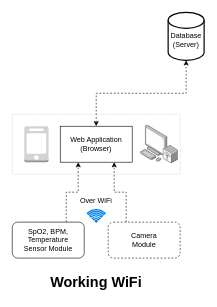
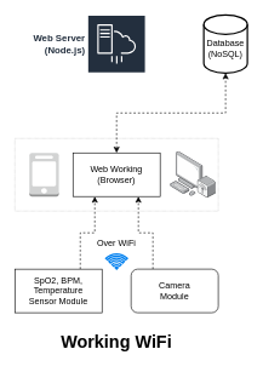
  <mxCell id="0" />
  <mxCell id="1" parent="0" />
  <mxCell id="2" value="" style="rounded=0;whiteSpace=wrap;html=1;labelBackgroundColor=none;strokeColor=#C7C7C7;dashed=1;fillColor=none;dashPattern=1 1;" vertex="1" parent="1"><mxGeometry x="20" y="190" width="280" height="100" as="geometry" /></mxCell>
  <mxCell id="3" style="edgeStyle=orthogonalEdgeStyle;rounded=0;orthogonalLoop=1;jettySize=auto;html=1;exitX=0.75;exitY=0;exitDx=0;exitDy=0;entryX=0.25;entryY=1;entryDx=0;entryDy=0;dashed=1;" edge="1" parent="1" source="4" target="8"><mxGeometry relative="1" as="geometry"><Array as="points"><mxPoint x="110" y="320" /><mxPoint x="130" y="320" /></Array></mxGeometry></mxCell>
- <mxCell id="4" value="SpO2, BPM, Temperature&lt;br&gt;Sensor Module" style="rounded=1;whiteSpace=wrap;html=1;" vertex="1" parent="1"><mxGeometry x="20" y="370" width="120" height="60" as="geometry" /></mxCell>
+ <mxCell id="4" value="SpO2, BPM, Temperature&lt;br&gt;Sensor Module" style="whiteSpace=wrap;html=1;rounded=0;" vertex="1" parent="1"><mxGeometry x="20" y="370" width="120" height="60" as="geometry" /></mxCell>
  <mxCell id="5" style="edgeStyle=orthogonalEdgeStyle;rounded=0;orthogonalLoop=1;jettySize=auto;html=1;exitX=0.25;exitY=0;exitDx=0;exitDy=0;entryX=0.75;entryY=1;entryDx=0;entryDy=0;dashed=1;" edge="1" parent="1" source="6" target="8"><mxGeometry relative="1" as="geometry"><Array as="points"><mxPoint x="210" y="320" /><mxPoint x="190" y="320" /></Array></mxGeometry></mxCell>
- <mxCell id="6" value="Camera&lt;br&gt;Module" style="rounded=1;whiteSpace=wrap;html=1;dashed=1;" vertex="1" parent="1"><mxGeometry x="180" y="370" width="120" height="60" as="geometry" /></mxCell>
+ <mxCell id="6" value="Camera&lt;br&gt;Module" style="rounded=1;whiteSpace=wrap;html=1;" vertex="1" parent="1"><mxGeometry x="180" y="370" width="120" height="60" as="geometry" /></mxCell>
  <mxCell id="7" style="edgeStyle=orthogonalEdgeStyle;rounded=0;orthogonalLoop=1;jettySize=auto;html=1;exitX=0.5;exitY=0;exitDx=0;exitDy=0;startArrow=classic;startFill=1;dashed=1;" edge="1" parent="1" source="8" target="9"><mxGeometry relative="1" as="geometry"><mxPoint x="160" y="90" as="targetPoint" /></mxGeometry></mxCell>
- <mxCell id="8" value="Web Application&lt;br&gt;(Browser)" style="rounded=0;whiteSpace=wrap;html=1;" vertex="1" parent="1"><mxGeometry x="100" y="210" width="120" height="60" as="geometry" /></mxCell>
- <mxCell id="9" value="&lt;br&gt;Database&lt;br&gt;(Server)" style="strokeWidth=2;html=1;shape=mxgraph.flowchart.database;whiteSpace=wrap;" vertex="1" parent="1"><mxGeometry x="280" y="20" width="60" height="80" as="geometry" /></mxCell>
+ <mxCell id="8" value="Web Working&lt;br&gt;(Browser)" style="rounded=0;whiteSpace=wrap;html=1;" vertex="1" parent="1"><mxGeometry x="100" y="210" width="120" height="60" as="geometry" /></mxCell>
+ <mxCell id="9" value="&lt;br&gt;Database&lt;br&gt;(NoSQL)" style="strokeWidth=2;html=1;shape=mxgraph.flowchart.database;whiteSpace=wrap;" vertex="1" parent="1"><mxGeometry x="280" y="20" width="60" height="80" as="geometry" /></mxCell>
+ <mxCell id="10" value="&lt;font style=&quot;font-size: 13px&quot;&gt;Web Server&lt;br&gt;(Node.js)&lt;/font&gt;" style="sketch=0;outlineConnect=0;fontColor=#232F3E;gradientColor=none;strokeColor=#ffffff;fillColor=#232F3E;dashed=0;verticalLabelPosition=middle;verticalAlign=middle;align=right;html=1;whiteSpace=wrap;fontSize=10;fontStyle=1;spacing=3;shape=mxgraph.aws4.productIcon;prIcon=mxgraph.aws4.server_migration_service;labelBackgroundColor=none;labelBorderColor=none;labelPosition=left;" vertex="1" parent="1"><mxGeometry x="120" y="20" width="80" height="80" as="geometry" /></mxCell>
  <mxCell id="11" value="" style="points=[];aspect=fixed;html=1;align=center;shadow=0;dashed=0;image;image=img/lib/allied_telesis/computer_and_terminals/Personal_Computer_Wireless.svg;labelBackgroundColor=none;strokeColor=default;" vertex="1" parent="1"><mxGeometry x="234" y="207.9" width="63" height="64.2" as="geometry" /></mxCell>
  <mxCell id="12" value="" style="outlineConnect=0;dashed=0;verticalLabelPosition=bottom;verticalAlign=top;align=center;html=1;shape=mxgraph.aws3.mobile_client;fillColor=#D2D3D3;gradientColor=none;labelBackgroundColor=none;strokeColor=default;" vertex="1" parent="1"><mxGeometry x="40" y="210" width="40.5" height="60" as="geometry" /></mxCell>
  <mxCell id="13" value="Over WiFi" style="text;html=1;strokeColor=none;fillColor=none;align=center;verticalAlign=middle;whiteSpace=wrap;rounded=0;dashed=1;labelBackgroundColor=none;" vertex="1" parent="1"><mxGeometry x="130" y="320" width="60" height="30" as="geometry" /></mxCell>
  <mxCell id="14" value="" style="html=1;verticalLabelPosition=bottom;align=center;labelBackgroundColor=#ffffff;verticalAlign=top;strokeWidth=2;strokeColor=#0080F0;shadow=0;dashed=0;shape=mxgraph.ios7.icons.wifi;pointerEvents=1;fillColor=none;" vertex="1" parent="1"><mxGeometry x="145.15" y="349" width="29.7" height="21" as="geometry" /></mxCell>
  <mxCell id="15" value="&lt;h1&gt;Working WiFi&lt;/h1&gt;" style="text;html=1;strokeColor=none;fillColor=none;align=center;verticalAlign=middle;whiteSpace=wrap;rounded=0;dashed=1;dashPattern=1 1;labelBackgroundColor=none;" vertex="1" parent="1"><mxGeometry x="40" y="450" width="240" height="40" as="geometry" /></mxCell>
